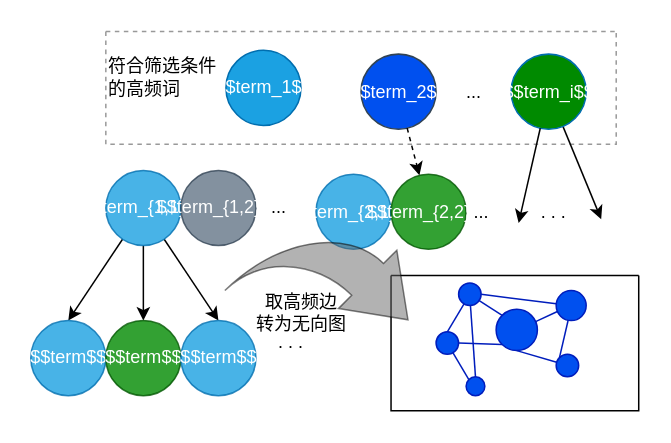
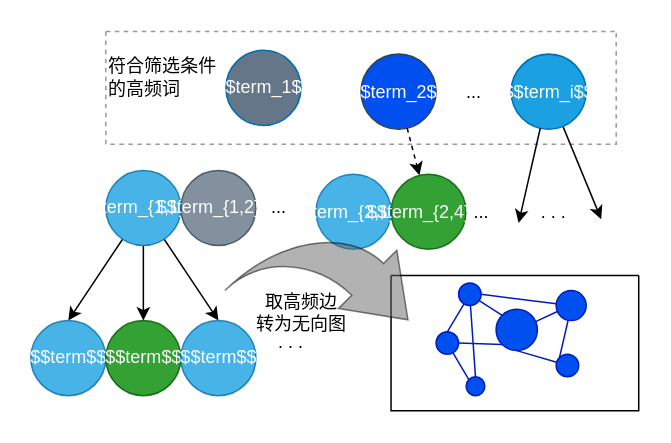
  <mxCell id="0" />
  <mxCell id="1" parent="0" />
- <mxCell id="2" value="$$term_1$$" style="ellipse;aspect=fixed;fillColor=#1ba1e2;fontColor=#ffffff;strokeColor=#006EAF;html=1;" vertex="1" parent="1"><mxGeometry x="150" y="33" width="50" height="50" as="geometry" /></mxCell>
+ <mxCell id="2" value="$$term_1$$" style="ellipse;aspect=fixed;fillColor=#647687;fontColor=#ffffff;strokeColor=#006EAF;html=1;" vertex="1" parent="1"><mxGeometry x="150" y="33" width="50" height="50" as="geometry" /></mxCell>
  <mxCell id="3" value="" style="rounded=0;orthogonalLoop=1;jettySize=auto;entryX=0.5;entryY=0;entryDx=0;entryDy=0;html=1;" edge="1" parent="1" source="6" target="9"><mxGeometry relative="1" as="geometry" /></mxCell>
  <mxCell id="4" value="" style="rounded=0;orthogonalLoop=1;jettySize=auto;entryX=0.5;entryY=0;entryDx=0;entryDy=0;html=1;" edge="1" parent="1" source="6" target="10"><mxGeometry relative="1" as="geometry" /></mxCell>
  <mxCell id="5" value="" style="rounded=0;orthogonalLoop=1;jettySize=auto;entryX=0.5;entryY=0;entryDx=0;entryDy=0;html=1;" edge="1" parent="1" source="6" target="11"><mxGeometry relative="1" as="geometry" /></mxCell>
  <mxCell id="6" value="$$term_{1,1}$$" style="ellipse;aspect=fixed;fillColor=#1ba1e2;fontColor=#ffffff;strokeColor=#006EAF;opacity=80;html=1;" vertex="1" parent="1"><mxGeometry x="70" y="113" width="50" height="50" as="geometry" /></mxCell>
  <mxCell id="7" value="$$term_{1,2}$$" style="ellipse;aspect=fixed;fillColor=#647687;fontColor=#ffffff;strokeColor=#314354;opacity=80;html=1;" vertex="1" parent="1"><mxGeometry x="120" y="113" width="50" height="50" as="geometry" /></mxCell>
  <mxCell id="8" value="..." style="text;strokeColor=none;fillColor=none;align=center;verticalAlign=middle;rounded=0;html=1;" vertex="1" parent="1"><mxGeometry x="170" y="123" width="30" height="30" as="geometry" /></mxCell>
  <mxCell id="9" value="$$term$$" style="ellipse;aspect=fixed;fillColor=#1ba1e2;fontColor=#ffffff;strokeColor=#006EAF;opacity=80;html=1;" vertex="1" parent="1"><mxGeometry x="20" y="213" width="50" height="50" as="geometry" /></mxCell>
  <mxCell id="10" value="$$term$$" style="ellipse;aspect=fixed;fillColor=#008a00;fontColor=#ffffff;strokeColor=#005700;opacity=80;html=1;" vertex="1" parent="1"><mxGeometry x="70" y="213" width="50" height="50" as="geometry" /></mxCell>
  <mxCell id="11" value="$$term$$" style="ellipse;aspect=fixed;fillColor=#1ba1e2;fontColor=#ffffff;strokeColor=#006EAF;opacity=80;html=1;" vertex="1" parent="1"><mxGeometry x="120" y="213" width="50" height="50" as="geometry" /></mxCell>
  <mxCell id="12" value=". . ." style="text;strokeColor=none;fillColor=none;align=center;verticalAlign=middle;rounded=0;html=1;" vertex="1" parent="1"><mxGeometry x="170" y="213" width="45" height="30" as="geometry" /></mxCell>
  <mxCell id="13" value="" style="swimlane;startSize=0;glass=0;dashed=1;strokeColor=#999999;html=1;" vertex="1" parent="1"><mxGeometry x="70" y="20.5" width="340" height="75" as="geometry" /></mxCell>
  <mxCell id="14" value="符合筛选条件&lt;br&gt;的高频词" style="text;strokeColor=none;fillColor=none;align=left;verticalAlign=middle;rounded=0;html=1;" vertex="1" parent="13"><mxGeometry y="15" width="80" height="30" as="geometry" /></mxCell>
  <mxCell id="15" value="$$term_2$$" style="ellipse;aspect=fixed;fillColor=#0050ef;fontColor=#ffffff;strokeColor=#314354;html=1;" vertex="1" parent="13"><mxGeometry x="170" y="15" width="50" height="50" as="geometry" /></mxCell>
  <mxCell id="16" value="" style="rounded=0;orthogonalLoop=1;jettySize=auto;startArrow=none;startFill=0;endArrow=classic;endFill=1;html=1;" edge="1" parent="13" source="17"><mxGeometry relative="1" as="geometry"><mxPoint x="330" y="125" as="targetPoint" /></mxGeometry></mxCell>
- <mxCell id="17" value="$$term_i$$" style="ellipse;aspect=fixed;fillColor=#008a00;fontColor=#ffffff;strokeColor=#006EAF;html=1;" vertex="1" parent="13"><mxGeometry x="270" y="15" width="50" height="50" as="geometry" /></mxCell>
+ <mxCell id="17" value="$$term_i$$" style="ellipse;aspect=fixed;fillColor=#1ba1e2;fontColor=#ffffff;strokeColor=#006EAF;html=1;" vertex="1" parent="13"><mxGeometry x="270" y="15" width="50" height="50" as="geometry" /></mxCell>
  <mxCell id="18" value="..." style="text;strokeColor=none;fillColor=none;align=center;verticalAlign=middle;rounded=0;html=1;" vertex="1" parent="13"><mxGeometry x="220" y="25" width="50" height="30" as="geometry" /></mxCell>
  <mxCell id="19" value="$$term_{2,1}$$" style="ellipse;aspect=fixed;fillColor=#1ba1e2;fontColor=#ffffff;strokeColor=#006EAF;opacity=80;html=1;" vertex="1" parent="13"><mxGeometry x="140" y="95" width="50" height="50" as="geometry" /></mxCell>
- <mxCell id="20" value="$$term_{2,2}$$" style="ellipse;aspect=fixed;fillColor=#008a00;fontColor=#ffffff;strokeColor=#005700;opacity=80;html=1;" vertex="1" parent="13"><mxGeometry x="190" y="95" width="50" height="50" as="geometry" /></mxCell>
+ <mxCell id="20" value="$$term_{2,4}$$" style="ellipse;aspect=fixed;fillColor=#008a00;fontColor=#ffffff;strokeColor=#005700;opacity=80;html=1;" vertex="1" parent="13"><mxGeometry x="190" y="95" width="50" height="50" as="geometry" /></mxCell>
  <mxCell id="21" value="" style="rounded=0;orthogonalLoop=1;jettySize=auto;startArrow=none;startFill=0;endArrow=classic;endFill=1;html=1;dashed=1;" edge="1" parent="13" source="15" target="20"><mxGeometry relative="1" as="geometry" /></mxCell>
  <mxCell id="22" value="..." style="text;strokeColor=none;fillColor=none;align=center;verticalAlign=middle;rounded=0;html=1;" vertex="1" parent="13"><mxGeometry x="240" y="105" width="20" height="30" as="geometry" /></mxCell>
  <mxCell id="23" value=". . ." style="text;strokeColor=none;fillColor=none;align=center;verticalAlign=middle;rounded=0;html=1;" vertex="1" parent="13"><mxGeometry x="275" y="105" width="45" height="30" as="geometry" /></mxCell>
  <mxCell id="24" value="" style="rounded=0;orthogonalLoop=1;jettySize=auto;startArrow=none;startFill=0;endArrow=classic;endFill=1;entryX=0;entryY=0.75;entryDx=0;entryDy=0;html=1;" edge="1" parent="13" source="17" target="23"><mxGeometry relative="1" as="geometry"><mxPoint x="270" y="105" as="targetPoint" /></mxGeometry></mxCell>
  <mxCell id="25" value="" style="swimlane;startSize=0;html=1;" vertex="1" parent="1"><mxGeometry x="260" y="183" width="165" height="90" as="geometry" /></mxCell>
  <mxCell id="26" value="" style="rounded=0;orthogonalLoop=1;jettySize=auto;entryX=0;entryY=0;entryDx=0;entryDy=0;endArrow=none;endFill=0;fillColor=#0050ef;strokeColor=#001DBC;html=1;" edge="1" parent="25" source="29" target="35"><mxGeometry relative="1" as="geometry" /></mxCell>
  <mxCell id="27" value="" style="rounded=0;orthogonalLoop=1;jettySize=auto;entryX=0.5;entryY=0;entryDx=0;entryDy=0;endArrow=none;endFill=0;fillColor=#0050ef;strokeColor=#001DBC;html=1;" edge="1" parent="25" source="29" target="32"><mxGeometry relative="1" as="geometry" /></mxCell>
  <mxCell id="28" value="" style="rounded=0;orthogonalLoop=1;jettySize=auto;entryX=0.5;entryY=0;entryDx=0;entryDy=0;endArrow=none;endFill=0;fillColor=#0050ef;strokeColor=#001DBC;html=1;" edge="1" parent="25" source="29" target="40"><mxGeometry relative="1" as="geometry" /></mxCell>
  <mxCell id="29" value="" style="ellipse;aspect=fixed;fillColor=#0050ef;fontColor=#ffffff;strokeColor=#001DBC;html=1;" vertex="1" parent="25"><mxGeometry x="45" y="5" width="15" height="15" as="geometry" /></mxCell>
  <mxCell id="30" value="" style="rounded=0;orthogonalLoop=1;jettySize=auto;entryX=0;entryY=1;entryDx=0;entryDy=0;endArrow=none;endFill=0;fillColor=#0050ef;strokeColor=#001DBC;html=1;" edge="1" parent="25" source="32" target="35"><mxGeometry relative="1" as="geometry" /></mxCell>
  <mxCell id="31" value="" style="rounded=0;orthogonalLoop=1;jettySize=auto;entryX=0;entryY=0;entryDx=0;entryDy=0;endArrow=none;endFill=0;fillColor=#0050ef;strokeColor=#001DBC;html=1;" edge="1" parent="25" source="32" target="40"><mxGeometry relative="1" as="geometry" /></mxCell>
  <mxCell id="32" value="" style="ellipse;aspect=fixed;fillColor=#0050ef;fontColor=#ffffff;strokeColor=#001DBC;html=1;" vertex="1" parent="25"><mxGeometry x="30" y="37.5" width="15" height="15" as="geometry" /></mxCell>
  <mxCell id="33" value="" style="rounded=0;orthogonalLoop=1;jettySize=auto;entryX=0.5;entryY=1;entryDx=0;entryDy=0;endArrow=none;endFill=0;fillColor=#0050ef;strokeColor=#001DBC;html=1;" edge="1" parent="25" source="34" target="35"><mxGeometry relative="1" as="geometry" /></mxCell>
  <mxCell id="34" value="" style="ellipse;aspect=fixed;fillColor=#0050ef;fontColor=#ffffff;strokeColor=#001DBC;html=1;" vertex="1" parent="25"><mxGeometry x="110" y="52.5" width="15" height="15" as="geometry" /></mxCell>
  <mxCell id="35" value="" style="ellipse;aspect=fixed;fillColor=#0050ef;fontColor=#ffffff;strokeColor=#001DBC;html=1;" vertex="1" parent="25"><mxGeometry x="70" y="22.5" width="27.5" height="27.5" as="geometry" /></mxCell>
  <mxCell id="36" value="" style="rounded=0;orthogonalLoop=1;jettySize=auto;endArrow=none;endFill=0;fillColor=#0050ef;strokeColor=#001DBC;html=1;" edge="1" parent="25" source="39" target="35"><mxGeometry relative="1" as="geometry" /></mxCell>
  <mxCell id="37" value="" style="rounded=0;orthogonalLoop=1;jettySize=auto;entryX=0;entryY=0;entryDx=0;entryDy=0;endArrow=none;endFill=0;fillColor=#0050ef;strokeColor=#001DBC;html=1;" edge="1" parent="25" source="39" target="34"><mxGeometry relative="1" as="geometry" /></mxCell>
  <mxCell id="38" value="" style="rounded=0;orthogonalLoop=1;jettySize=auto;entryX=1;entryY=0.5;entryDx=0;entryDy=0;endArrow=none;endFill=0;fillColor=#0050ef;strokeColor=#001DBC;html=1;" edge="1" parent="25" source="39" target="29"><mxGeometry relative="1" as="geometry" /></mxCell>
  <mxCell id="39" value="" style="ellipse;aspect=fixed;fillColor=#0050ef;fontColor=#ffffff;strokeColor=#001DBC;html=1;" vertex="1" parent="25"><mxGeometry x="110" y="10" width="20" height="20" as="geometry" /></mxCell>
  <mxCell id="40" value="" style="ellipse;aspect=fixed;fillColor=#0050ef;fontColor=#ffffff;strokeColor=#001DBC;html=1;" vertex="1" parent="25"><mxGeometry x="50" y="67.5" width="12.5" height="12.5" as="geometry" /></mxCell>
  <mxCell id="41" value="" style="shadow=0;dashed=0;align=center;verticalAlign=middle;shape=mxgraph.arrows2.jumpInArrow;dy=15;dx=38;arrowHead=55;rotation=45;fillColor=#666666;opacity=50;html=1;" vertex="1" parent="1"><mxGeometry x="170" y="143" width="100" height="100" as="geometry" /></mxCell>
  <mxCell id="42" value="取高频边&lt;br&gt;转为无向图" style="text;strokeColor=none;fillColor=none;align=center;verticalAlign=middle;rounded=0;html=1;" vertex="1" parent="1"><mxGeometry x="160" y="193" width="80" height="30" as="geometry" /></mxCell>
